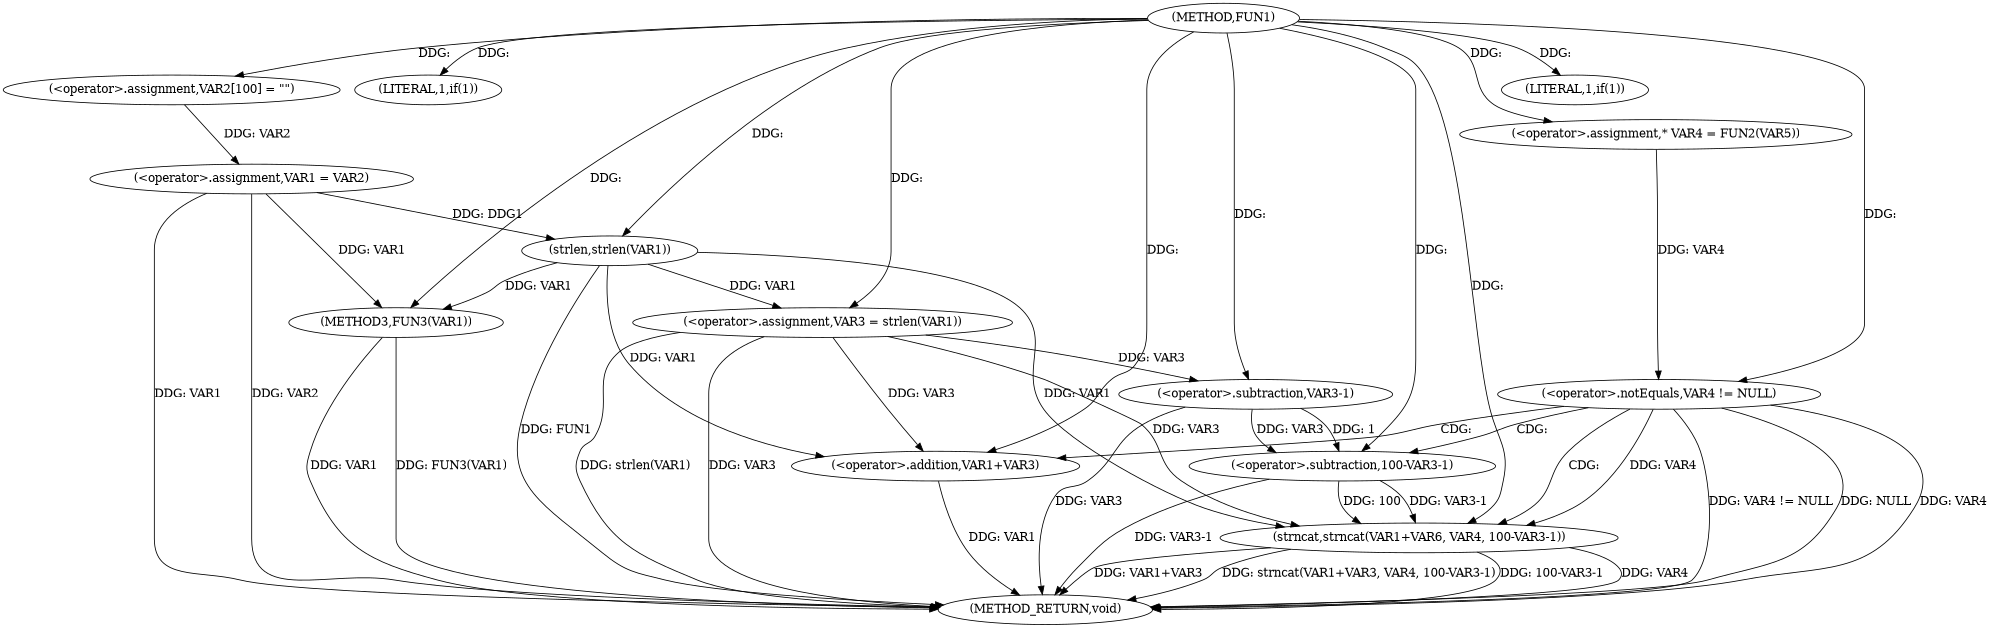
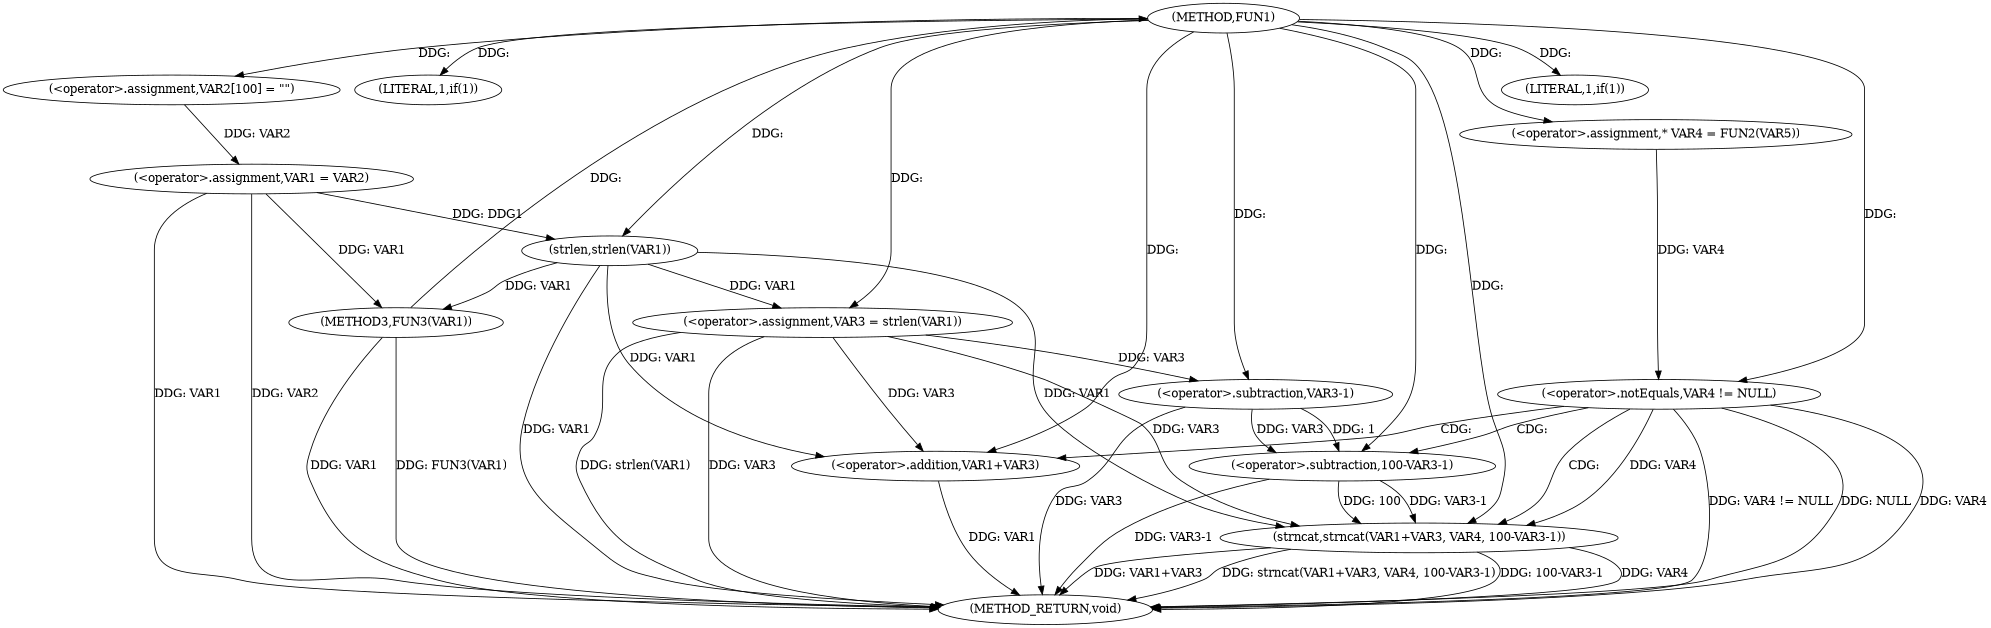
  digraph {
    n1 [label="(METHOD,FUN1)"]
    n2 [label="(<operator>.assignment,VAR2[100] = \"\")"]
    n3 [label="(LITERAL,1,if(1))"]
    n4 [label="(<operator>.assignment,VAR3 = strlen(VAR1))"]
    n5 [label="(strlen,strlen(VAR1))"]
    n6 [label="(<operator>.assignment,* VAR4 = FUN2(VAR5))"]
    n7 [label="(<operator>.notEquals,VAR4 != NULL)"]
-   n8 [label="(strncat,strncat(VAR1+VAR6, VAR4, 100-VAR3-1))"]
+   n8 [label="(strncat,strncat(VAR1+VAR3, VAR4, 100-VAR3-1))"]
    n9 [label="(<operator>.addition,VAR1+VAR3)"]
    n10 [label="(<operator>.subtraction,100-VAR3-1)"]
    n11 [label="(<operator>.subtraction,VAR3-1)"]
    n12 [label="(LITERAL,1,if(1))"]
    n13 [label="(METHOD3,FUN3(VAR1))"]
    n14 [label="(<operator>.assignment,VAR1 = VAR2)"]
    n15 [label="(METHOD_RETURN,void)"]
    n1 -> n2 [label="DDG: "]
    n1 -> n3 [label="DDG: "]
    n1 -> n4 [label="DDG: "]
    n1 -> n5 [label="DDG: "]
    n1 -> n6 [label="DDG: "]
    n1 -> n7 [label="DDG: "]
    n1 -> n8 [label="DDG: "]
    n1 -> n9 [label="DDG: "]
    n1 -> n10 [label="DDG: "]
    n1 -> n11 [label="DDG: "]
    n1 -> n12 [label="DDG: "]
-   n1 -> n13 [label="DDG: "]
+   n13 -> n1 [label="DDG: "]
    n2 -> n14 [label="DDG: VAR2"]
    n4 -> n8 [label="DDG: VAR3"]
    n4 -> n9 [label="DDG: VAR3"]
    n4 -> n11 [label="DDG: VAR3"]
    n4 -> n15 [label="DDG: strlen(VAR1)"]
    n4 -> n15 [label="DDG: VAR3"]
    n5 -> n4 [label="DDG: VAR1"]
    n5 -> n8 [label="DDG: VAR1"]
    n5 -> n9 [label="DDG: VAR1"]
    n5 -> n13 [label="DDG: VAR1"]
-   n5 -> n15 [label="DDG: FUN1"]
+   n5 -> n15 [label="DDG: VAR1"]
    n6 -> n7 [label="DDG: VAR4"]
    n7 -> n8 [label="DDG: VAR4"]
    n7 -> n8 [label="CDG: "]
    n7 -> n9 [label="CDG: "]
    n7 -> n10 [label="CDG: "]
    n7 -> n15 [label="DDG: VAR4 != NULL"]
    n7 -> n15 [label="DDG: NULL"]
    n7 -> n15 [label="DDG: VAR4"]
    n8 -> n15 [label="DDG: VAR4"]
    n8 -> n15 [label="DDG: VAR1+VAR3"]
    n8 -> n15 [label="DDG: strncat(VAR1+VAR3, VAR4, 100-VAR3-1)"]
    n8 -> n15 [label="DDG: 100-VAR3-1"]
    n9 -> n15 [label="DDG: VAR1"]
    n10 -> n8 [label="DDG: 100"]
    n10 -> n8 [label="DDG: VAR3-1"]
    n10 -> n15 [label="DDG: VAR3-1"]
    n11 -> n10 [label="DDG: VAR3"]
    n11 -> n10 [label="DDG: 1"]
    n11 -> n15 [label="DDG: VAR3"]
    n13 -> n15 [label="DDG: FUN3(VAR1)"]
    n13 -> n15 [label="DDG: VAR1"]
    n14 -> n5 [label="DDG: DDG1"]
    n14 -> n13 [label="DDG: VAR1"]
    n14 -> n15 [label="DDG: VAR1"]
    n14 -> n15 [label="DDG: VAR2"]
  }
